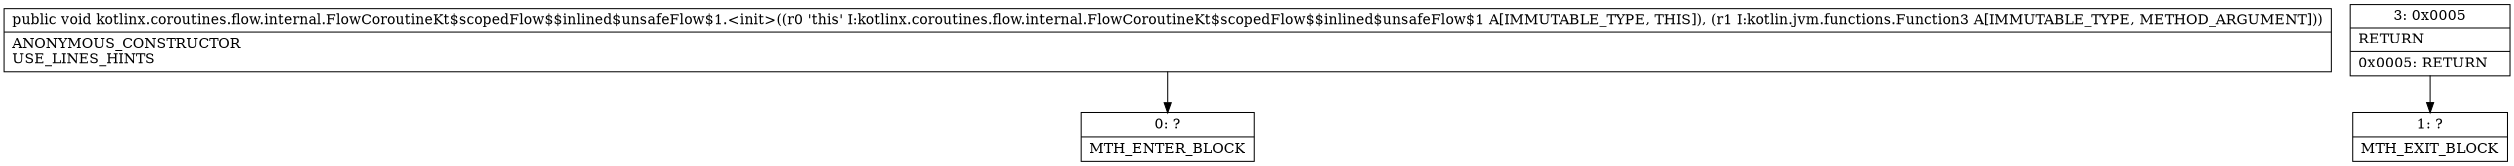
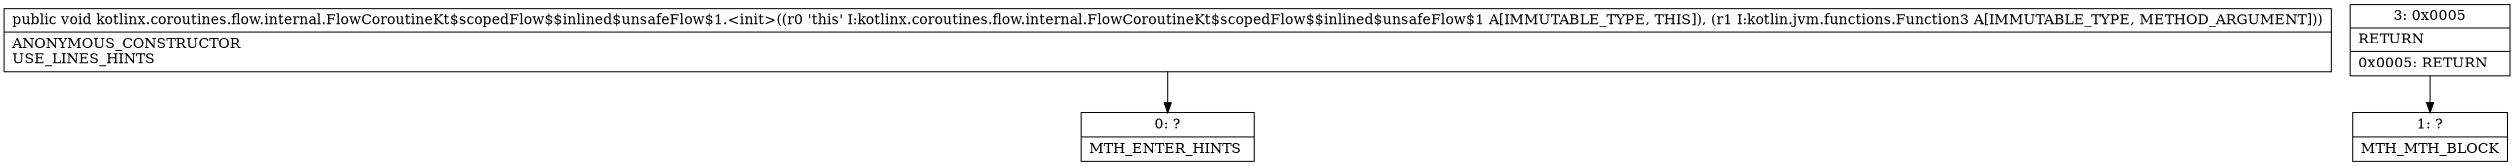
  digraph {
    node [shape=record]
-   n1 [label="{0\:\ ?|MTH_ENTER_BLOCK\l}"]
+   n1 [label="{0\:\ ?|MTH_ENTER_HINTS\l}"]
    n2 [label="{3\:\ 0x0005|RETURN\l|0x0005: RETURN   \l}"]
-   n3 [label="{1\:\ ?|MTH_EXIT_BLOCK\l}"]
+   n3 [label="{1\:\ ?|MTH_MTH_BLOCK\l}"]
    n4 [label="{public void kotlinx.coroutines.flow.internal.FlowCoroutineKt$scopedFlow$$inlined$unsafeFlow$1.\<init\>((r0 'this' I:kotlinx.coroutines.flow.internal.FlowCoroutineKt$scopedFlow$$inlined$unsafeFlow$1 A[IMMUTABLE_TYPE, THIS]), (r1 I:kotlin.jvm.functions.Function3 A[IMMUTABLE_TYPE, METHOD_ARGUMENT]))  | ANONYMOUS_CONSTRUCTOR\lUSE_LINES_HINTS\l}"]
    n2 -> n3
    n4 -> n1
  }
